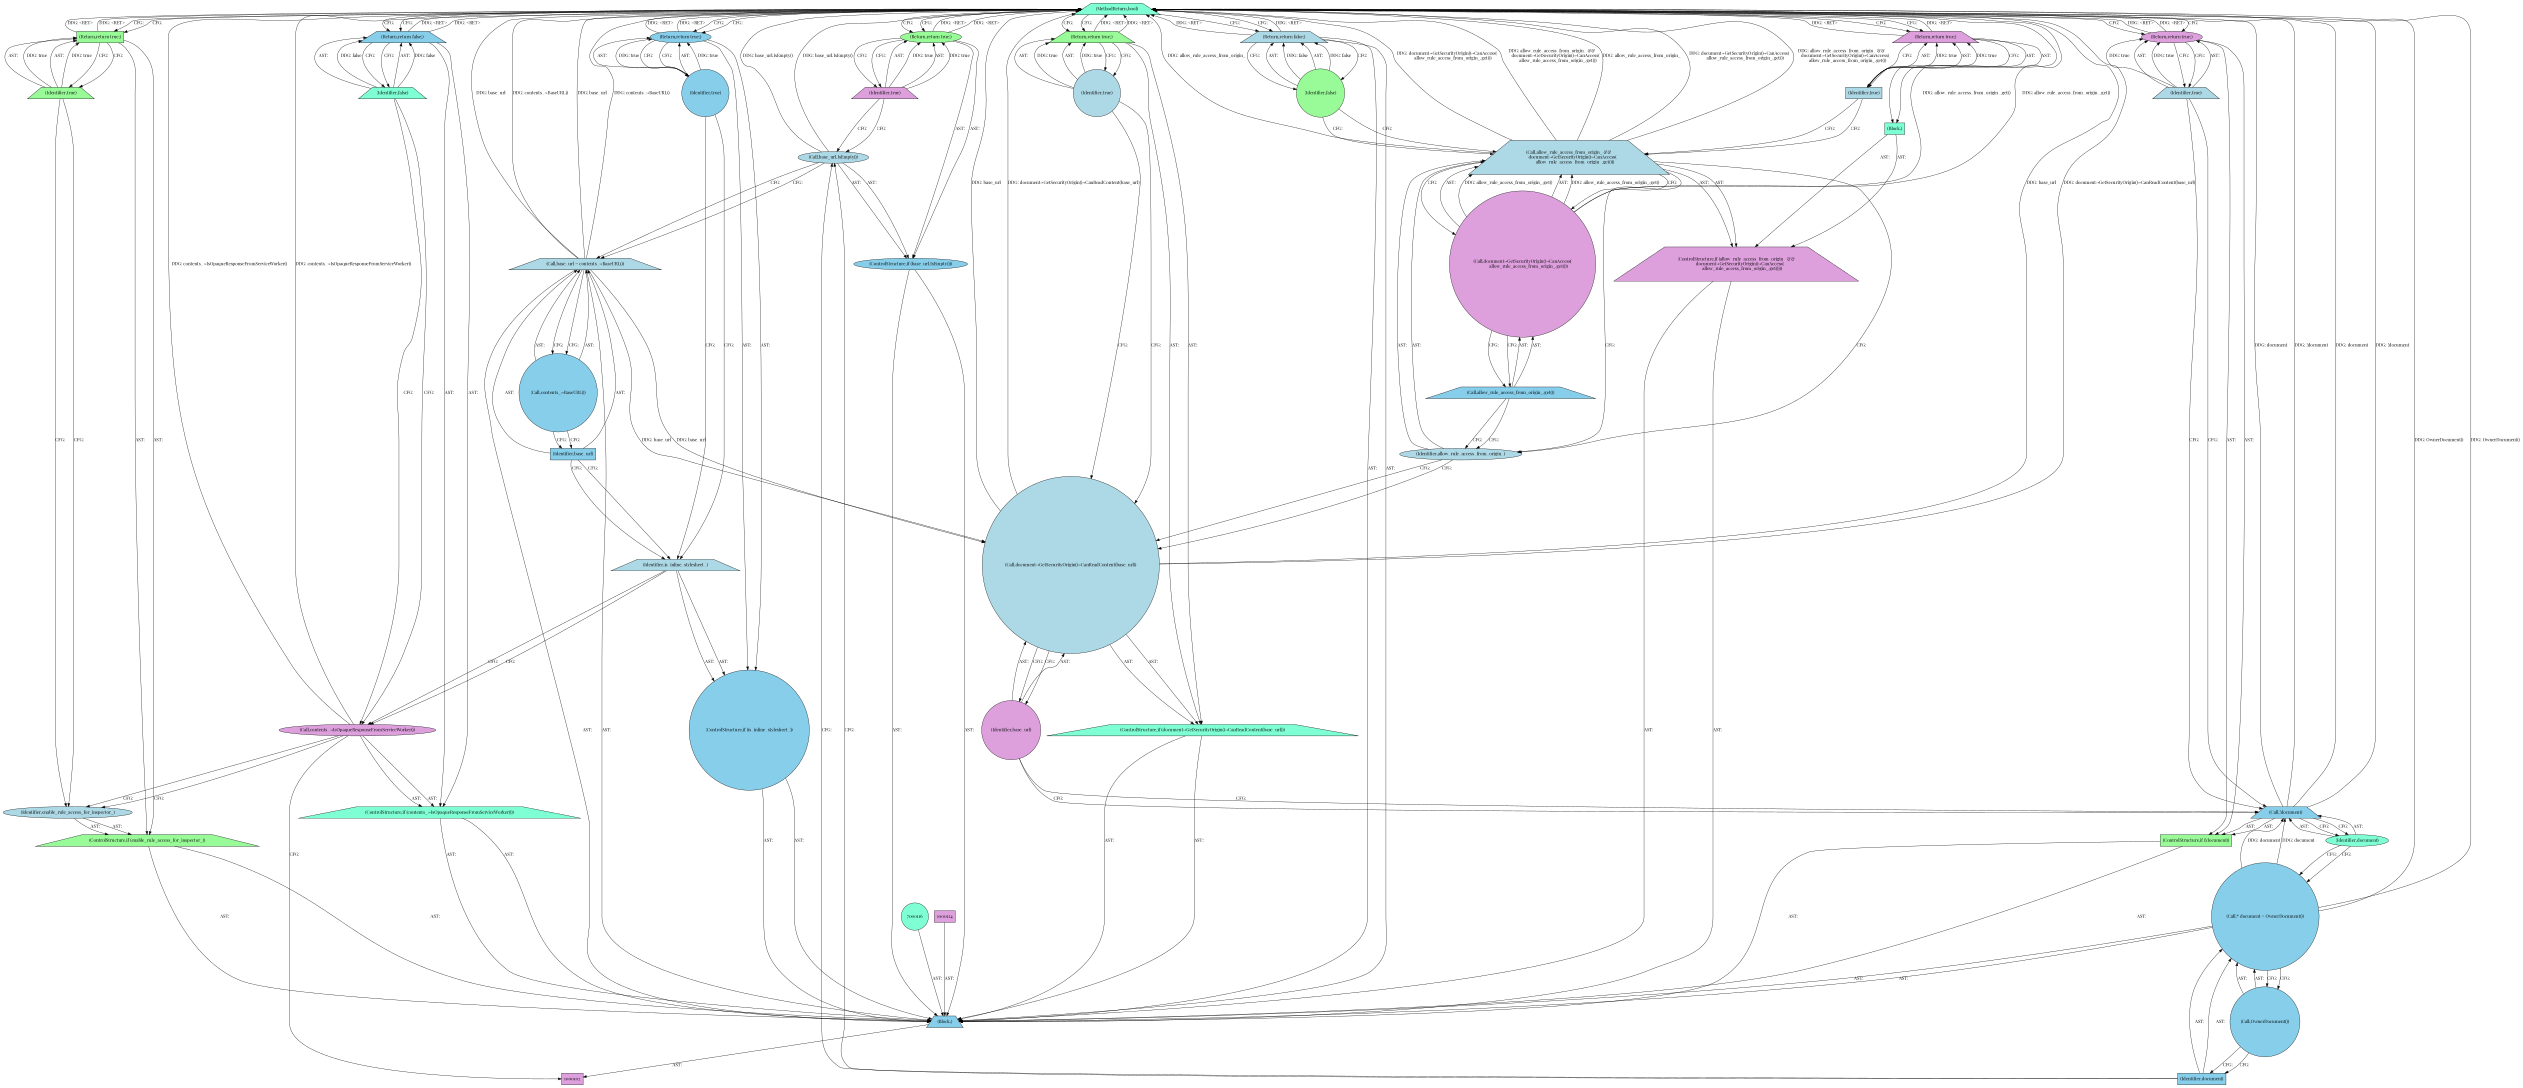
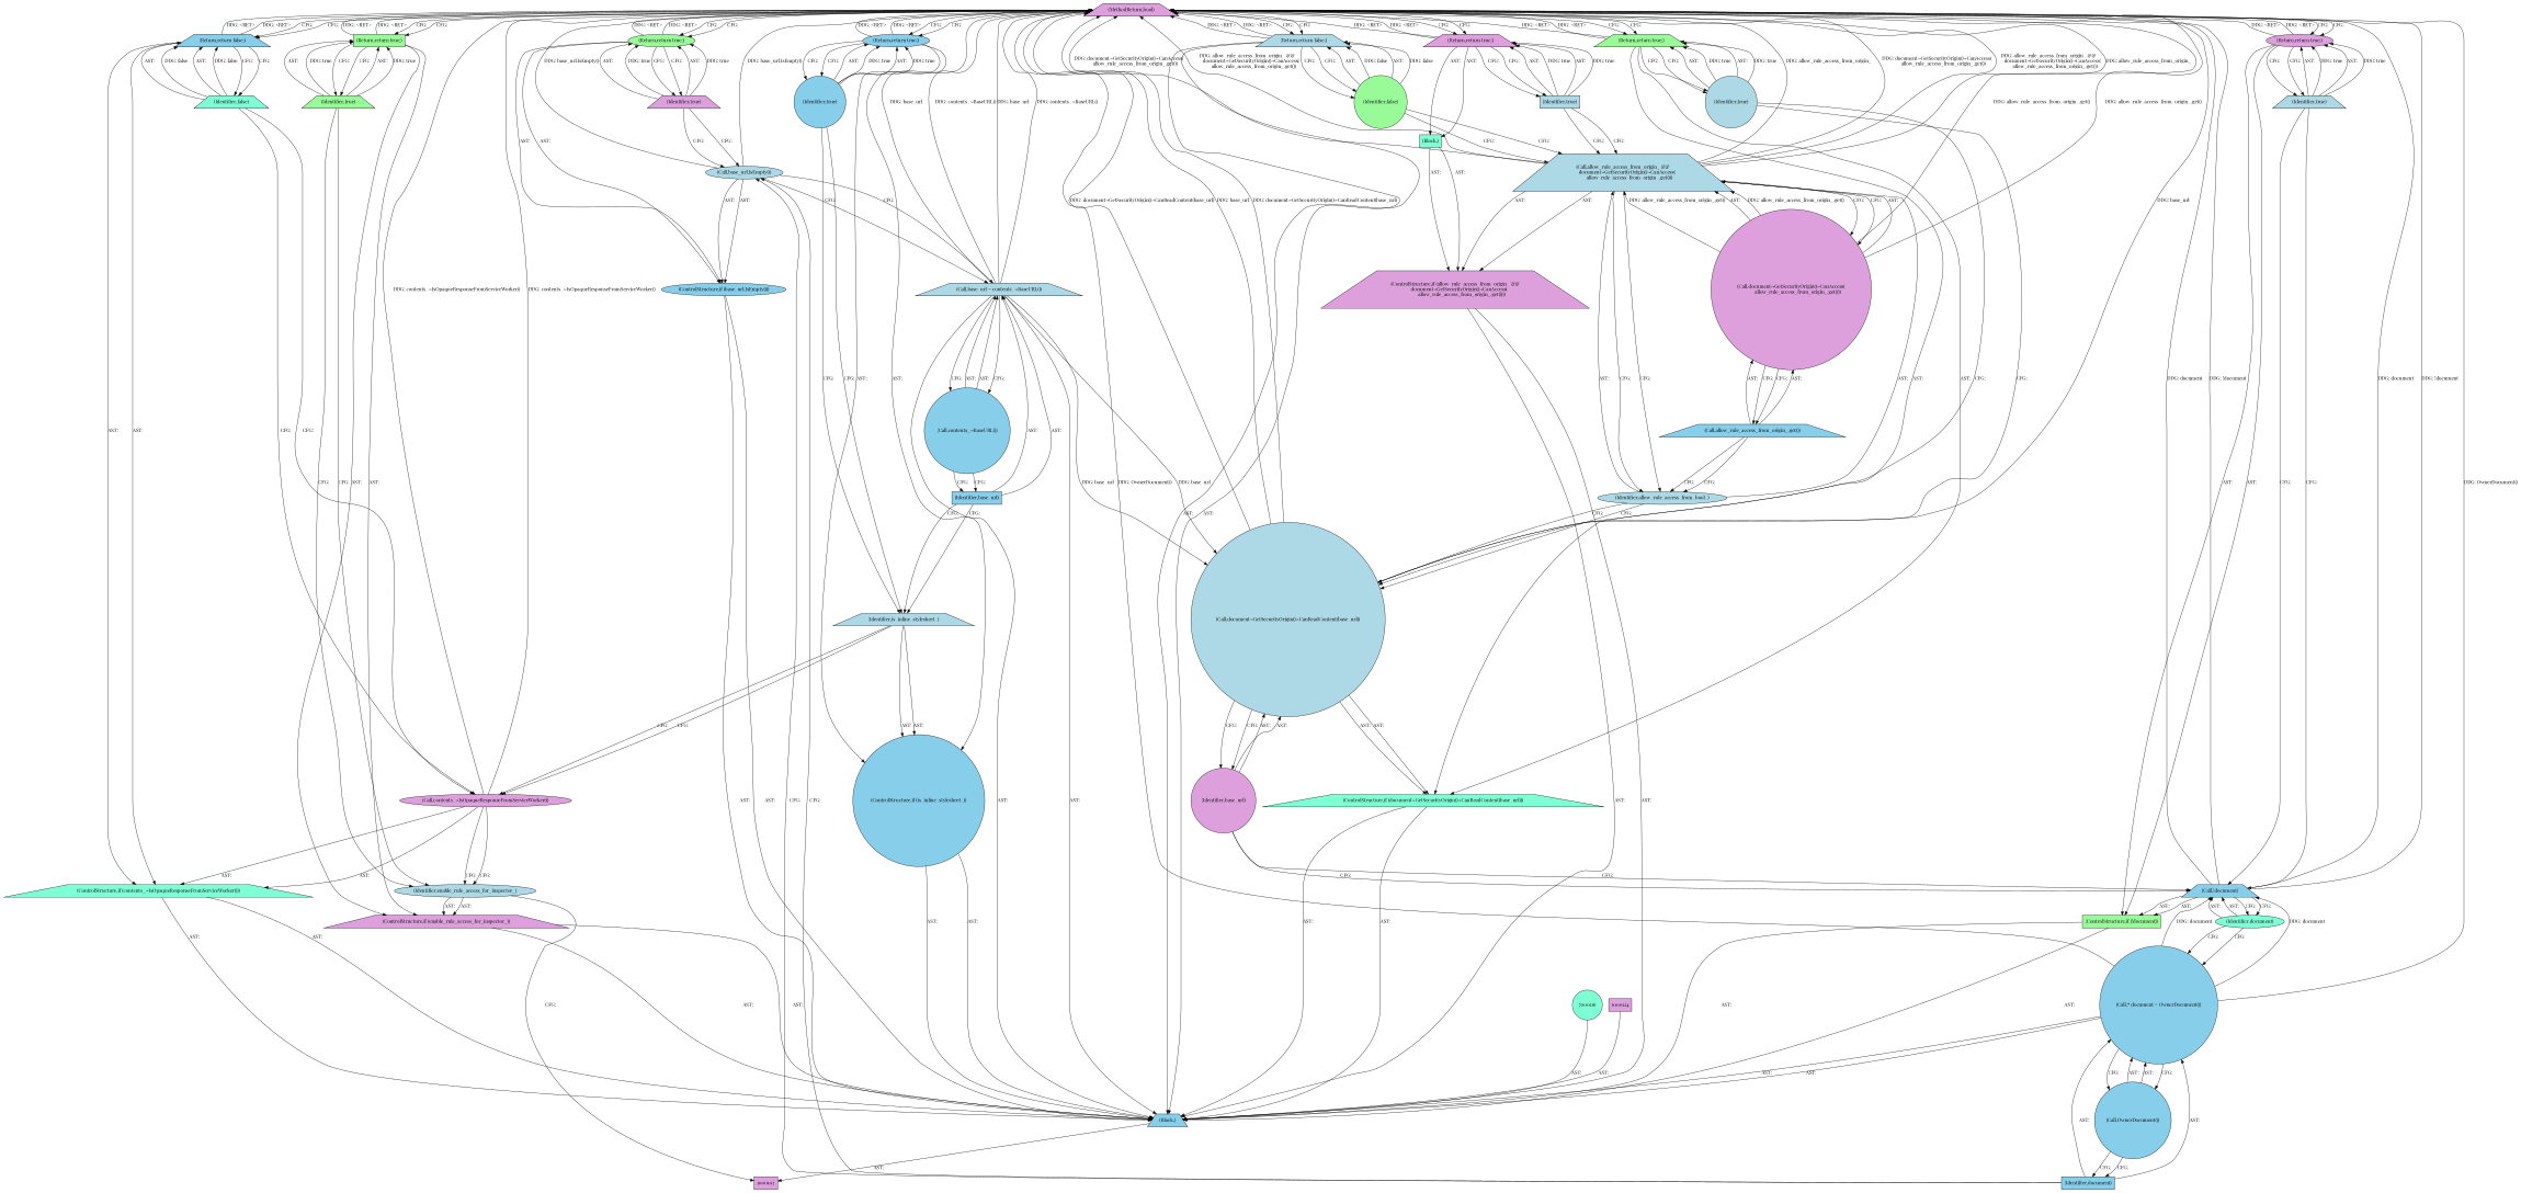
  digraph {
    fontname="Playfair Display"
    node [fillcolor=skyblue fontname="Playfair Display" shape=trapezium style=filled]
    edge [fontname="Playfair Display"]
-   n1 [fillcolor=aquamarine label="(MethodReturn,bool)"]
+   n1 [fillcolor=plum label="(MethodReturn,bool)"]
    n2 [label="(Return,return true;)" shape=ellipse]
    n3 [fillcolor=palegreen label="(Return,return true;)" shape=ellipse]
    n4 [fillcolor=plum label="(Return,return true;)" shape=ellipse]
    n5 [fillcolor=palegreen label="(Return,return true;)"]
    n6 [fillcolor=plum label="(Return,return true;)"]
    n7 [fillcolor=lightblue label="(Return,return false;)"]
    n8 [fillcolor=palegreen label="(Return,return true;)" shape=box]
    n9 [label="(Return,return false;)"]
    n10 [label="(ControlStructure,if (is_inline_stylesheet_))" shape=circle]
    n11 [label="(Identifier,true)" shape=circle]
    n12 [label="(ControlStructure,if (base_url.IsEmpty()))" shape=ellipse]
    n13 [fillcolor=plum label="(Identifier,true)"]
    n14 [fillcolor=palegreen label="(ControlStructure,if (!document))" shape=box]
    n15 [fillcolor=lightblue label="(Identifier,true)"]
    n16 [fillcolor=aquamarine label="(ControlStructure,if (document->GetSecurityOrigin()->CanReadContent(base_url)))"]
    n17 [fillcolor=lightblue label="(Identifier,true)" shape=circle]
    n18 [fillcolor=aquamarine label="(Block,)" shape=box]
    n19 [fillcolor=lightblue label="(Identifier,true)" shape=box]
    n20 [label="(Block,)"]
    n21 [fillcolor=palegreen label="(Identifier,false)" shape=circle]
-   n22 [fillcolor=palegreen label="(ControlStructure,if (enable_rule_access_for_inspector_))"]
+   n22 [fillcolor=plum label="(ControlStructure,if (enable_rule_access_for_inspector_))"]
    n23 [fillcolor=palegreen label="(Identifier,true)"]
    n24 [fillcolor=aquamarine label="(ControlStructure,if (contents_->IsOpaqueResponseFromServiceWorker()))"]
    n25 [fillcolor=aquamarine label="(Identifier,false)"]
    1000102 [fillcolor=plum shape=box]
    n27 [fillcolor=lightblue label="(Identifier,is_inline_stylesheet_)"]
    n28 [fillcolor=plum label="(Call,contents_->IsOpaqueResponseFromServiceWorker())" shape=ellipse]
    n29 [fillcolor=lightblue label="(Identifier,enable_rule_access_for_inspector_)" shape=ellipse]
    n30 [label="(Call,contents_->BaseURL())" shape=circle]
    n31 [fillcolor=lightblue label="(Call,base_url = contents_->BaseURL())"]
    n32 [label="(Identifier,base_url)" shape=box]
    n33 [fillcolor=lightblue label="(Call,document->GetSecurityOrigin()->CanReadContent(base_url))" shape=circle]
    n34 [fillcolor=plum label="(Identifier,base_url)" shape=circle]
    n35 [fillcolor=lightblue label="(Call,base_url.IsEmpty())" shape=ellipse]
    n36 [label="(Call,* document = OwnerDocument())" shape=circle]
    n37 [label="(Call,OwnerDocument())" shape=circle]
    n38 [label="(Call,!document)"]
    n39 [label="(Identifier,document)" shape=box]
    n40 [fillcolor=aquamarine label="(Identifier,document)" shape=ellipse]
    n41 [fillcolor=plum label="(ControlStructure,if (allow_rule_access_from_origin_ &&\n      document->GetSecurityOrigin()->CanAccess(\n          allow_rule_access_from_origin_.get())))"]
    n42 [fillcolor=lightblue label="(Call,allow_rule_access_from_origin_ &&\n      document->GetSecurityOrigin()->CanAccess(\n          allow_rule_access_from_origin_.get()))"]
-   n43 [fillcolor=lightblue label="(Identifier,allow_rule_access_from_origin_)" shape=ellipse]
+   n43 [fillcolor=lightblue label="(Identifier,allow_rule_access_from_bool_)" shape=ellipse]
    n44 [fillcolor=plum label="(Call,document->GetSecurityOrigin()->CanAccess(\n          allow_rule_access_from_origin_.get()))" shape=circle]
    n45 [label="(Call,allow_rule_access_from_origin_.get())"]
    n46 [fillcolor=aquamarine label=7000116 shape=circle]
    1000124 [fillcolor=plum shape=box]
    n1 -> n2 [label="CFG: "]
    n1 -> n2 [label="CFG: "]
    n1 -> n3 [label="CFG: "]
    n1 -> n3 [label="CFG: "]
    n1 -> n4 [label="CFG: "]
    n1 -> n4 [label="CFG: "]
    n1 -> n5 [label="CFG: "]
    n1 -> n5 [label="CFG: "]
    n1 -> n6 [label="CFG: "]
    n1 -> n6 [label="CFG: "]
    n1 -> n7 [label="CFG: "]
    n1 -> n7 [label="CFG: "]
    n1 -> n8 [label="CFG: "]
    n1 -> n8 [label="CFG: "]
    n1 -> n9 [label="CFG: "]
    n1 -> n9 [label="CFG: "]
    n2 -> n1 [label="DDG: <RET>"]
    n2 -> n1 [label="DDG: <RET>"]
    n2 -> n10 [label="AST: "]
    n2 -> n10 [label="AST: "]
    n2 -> n11 [label="CFG: "]
    n2 -> n11 [label="CFG: "]
    n3 -> n1 [label="DDG: <RET>"]
    n3 -> n1 [label="DDG: <RET>"]
    n3 -> n12 [label="AST: "]
    n3 -> n12 [label="AST: "]
    n3 -> n13 [label="CFG: "]
    n3 -> n13 [label="CFG: "]
    n4 -> n1 [label="DDG: <RET>"]
    n4 -> n1 [label="DDG: <RET>"]
    n4 -> n14 [label="AST: "]
    n4 -> n14 [label="AST: "]
    n4 -> n15 [label="CFG: "]
    n4 -> n15 [label="CFG: "]
    n5 -> n1 [label="DDG: <RET>"]
    n5 -> n1 [label="DDG: <RET>"]
    n5 -> n16 [label="AST: "]
    n5 -> n16 [label="AST: "]
    n5 -> n17 [label="CFG: "]
    n5 -> n17 [label="CFG: "]
    n6 -> n1 [label="DDG: <RET>"]
    n6 -> n1 [label="DDG: <RET>"]
    n6 -> n18 [label="AST: "]
    n6 -> n18 [label="AST: "]
    n6 -> n19 [label="CFG: "]
    n6 -> n19 [label="CFG: "]
    n7 -> n1 [label="DDG: <RET>"]
    n7 -> n1 [label="DDG: <RET>"]
    n7 -> n20 [label="AST: "]
    n7 -> n20 [label="AST: "]
    n7 -> n21 [label="CFG: "]
    n7 -> n21 [label="CFG: "]
    n8 -> n1 [label="DDG: <RET>"]
    n8 -> n1 [label="DDG: <RET>"]
    n8 -> n22 [label="AST: "]
    n8 -> n22 [label="AST: "]
    n8 -> n23 [label="CFG: "]
    n8 -> n23 [label="CFG: "]
    n9 -> n1 [label="DDG: <RET>"]
    n9 -> n1 [label="DDG: <RET>"]
    n9 -> n24 [label="AST: "]
    n9 -> n24 [label="AST: "]
    n9 -> n25 [label="CFG: "]
    n9 -> n25 [label="CFG: "]
    n10 -> n20 [label="AST: "]
    n10 -> n20 [label="AST: "]
    n11 -> n2 [label="AST: "]
    n11 -> n2 [label="DDG: true"]
    n11 -> n2 [label="AST: "]
    n11 -> n2 [label="DDG: true"]
    n11 -> n27 [label="CFG: "]
    n11 -> n27 [label="CFG: "]
    n12 -> n20 [label="AST: "]
    n12 -> n20 [label="AST: "]
    n13 -> n3 [label="AST: "]
    n13 -> n3 [label="DDG: true"]
    n13 -> n3 [label="AST: "]
    n13 -> n3 [label="DDG: true"]
    n13 -> n35 [label="CFG: "]
    n13 -> n35 [label="CFG: "]
    n14 -> n20 [label="AST: "]
    n14 -> n20 [label="AST: "]
    n15 -> n4 [label="AST: "]
    n15 -> n4 [label="DDG: true"]
    n15 -> n4 [label="AST: "]
    n15 -> n4 [label="DDG: true"]
    n15 -> n38 [label="CFG: "]
    n15 -> n38 [label="CFG: "]
    n16 -> n20 [label="AST: "]
    n16 -> n20 [label="AST: "]
    n17 -> n5 [label="AST: "]
    n17 -> n5 [label="DDG: true"]
    n17 -> n5 [label="AST: "]
    n17 -> n5 [label="DDG: true"]
    n17 -> n33 [label="CFG: "]
    n17 -> n33 [label="CFG: "]
    n18 -> n41 [label="AST: "]
    n18 -> n41 [label="AST: "]
    n19 -> n6 [label="AST: "]
    n19 -> n6 [label="DDG: true"]
    n19 -> n6 [label="AST: "]
    n19 -> n6 [label="DDG: true"]
    n19 -> n42 [label="CFG: "]
    n19 -> n42 [label="CFG: "]
    n20 -> 1000102 [label="AST: "]
    n21 -> n7 [label="AST: "]
    n21 -> n7 [label="DDG: false"]
    n21 -> n7 [label="AST: "]
    n21 -> n7 [label="DDG: false"]
    n21 -> n42 [label="CFG: "]
    n21 -> n42 [label="CFG: "]
    n22 -> n20 [label="AST: "]
    n22 -> n20 [label="AST: "]
    n23 -> n8 [label="AST: "]
    n23 -> n8 [label="DDG: true"]
    n23 -> n8 [label="AST: "]
    n23 -> n8 [label="DDG: true"]
    n23 -> n29 [label="CFG: "]
    n23 -> n29 [label="CFG: "]
    n24 -> n20 [label="AST: "]
    n24 -> n20 [label="AST: "]
    n25 -> n9 [label="AST: "]
    n25 -> n9 [label="DDG: false"]
    n25 -> n9 [label="AST: "]
    n25 -> n9 [label="DDG: false"]
    n25 -> n28 [label="CFG: "]
    n25 -> n28 [label="CFG: "]
    n27 -> n10 [label="AST: "]
    n27 -> n10 [label="AST: "]
    n27 -> n28 [label="CFG: "]
    n27 -> n28 [label="CFG: "]
    n28 -> n1 [label="DDG: contents_->IsOpaqueResponseFromServiceWorker()"]
    n28 -> n1 [label="DDG: contents_->IsOpaqueResponseFromServiceWorker()"]
    n28 -> n24 [label="AST: "]
    n28 -> n24 [label="AST: "]
    n28 -> n29 [label="CFG: "]
    n28 -> n29 [label="CFG: "]
    n29 -> n22 [label="AST: "]
    n29 -> n22 [label="AST: "]
-   n28 -> 1000102 [label="CFG: "]
+   n29 -> 1000102 [label="CFG: "]
    n30 -> n31 [label="AST: "]
    n30 -> n31 [label="AST: "]
    n30 -> n32 [label="CFG: "]
    n30 -> n32 [label="CFG: "]
    n31 -> n1 [label="DDG: base_url"]
    n31 -> n1 [label="DDG: contents_->BaseURL()"]
    n31 -> n1 [label="DDG: base_url"]
    n31 -> n1 [label="DDG: contents_->BaseURL()"]
    n31 -> n20 [label="AST: "]
    n31 -> n20 [label="AST: "]
    n31 -> n30 [label="CFG: "]
    n31 -> n30 [label="CFG: "]
    n31 -> n33 [label="DDG: base_url"]
    n31 -> n33 [label="DDG: base_url"]
    n32 -> n27 [label="CFG: "]
    n32 -> n27 [label="CFG: "]
    n32 -> n31 [label="AST: "]
    n32 -> n31 [label="AST: "]
    n33 -> n1 [label="DDG: base_url"]
    n33 -> n1 [label="DDG: document->GetSecurityOrigin()->CanReadContent(base_url)"]
    n33 -> n1 [label="DDG: base_url"]
    n33 -> n1 [label="DDG: document->GetSecurityOrigin()->CanReadContent(base_url)"]
    n33 -> n16 [label="AST: "]
    n33 -> n16 [label="AST: "]
    n33 -> n34 [label="CFG: "]
    n33 -> n34 [label="CFG: "]
    n34 -> n33 [label="AST: "]
    n34 -> n33 [label="AST: "]
    n34 -> n38 [label="CFG: "]
    n34 -> n38 [label="CFG: "]
    n35 -> n1 [label="DDG: base_url.IsEmpty()"]
    n35 -> n1 [label="DDG: base_url.IsEmpty()"]
    n35 -> n12 [label="AST: "]
    n35 -> n12 [label="AST: "]
    n35 -> n31 [label="CFG: "]
    n35 -> n31 [label="CFG: "]
    n36 -> n1 [label="DDG: OwnerDocument()"]
    n36 -> n1 [label="DDG: OwnerDocument()"]
    n36 -> n20 [label="AST: "]
    n36 -> n20 [label="AST: "]
    n36 -> n37 [label="CFG: "]
    n36 -> n37 [label="CFG: "]
    n36 -> n38 [label="DDG: document"]
    n36 -> n38 [label="DDG: document"]
    n37 -> n36 [label="AST: "]
    n37 -> n36 [label="AST: "]
    n37 -> n39 [label="CFG: "]
    n37 -> n39 [label="CFG: "]
    n38 -> n1 [label="DDG: document"]
    n38 -> n1 [label="DDG: !document"]
    n38 -> n1 [label="DDG: document"]
    n38 -> n1 [label="DDG: !document"]
    n38 -> n14 [label="AST: "]
    n38 -> n14 [label="AST: "]
    n38 -> n40 [label="CFG: "]
    n38 -> n40 [label="CFG: "]
    n39 -> n35 [label="CFG: "]
    n39 -> n35 [label="CFG: "]
    n39 -> n36 [label="AST: "]
    n39 -> n36 [label="AST: "]
    n40 -> n36 [label="CFG: "]
    n40 -> n36 [label="CFG: "]
    n40 -> n38 [label="AST: "]
    n40 -> n38 [label="AST: "]
    n41 -> n20 [label="AST: "]
    n41 -> n20 [label="AST: "]
    n42 -> n1 [label="DDG: allow_rule_access_from_origin_"]
    n42 -> n1 [label="DDG: document->GetSecurityOrigin()->CanAccess(\n          allow_rule_access_from_origin_.get())"]
    n42 -> n1 [label="DDG: allow_rule_access_from_origin_ &&\n      document->GetSecurityOrigin()->CanAccess(\n          allow_rule_access_from_origin_.get())"]
    n42 -> n1 [label="DDG: allow_rule_access_from_origin_"]
    n42 -> n1 [label="DDG: document->GetSecurityOrigin()->CanAccess(\n          allow_rule_access_from_origin_.get())"]
    n42 -> n1 [label="DDG: allow_rule_access_from_origin_ &&\n      document->GetSecurityOrigin()->CanAccess(\n          allow_rule_access_from_origin_.get())"]
    n42 -> n41 [label="AST: "]
    n42 -> n41 [label="AST: "]
    n42 -> n43 [label="CFG: "]
    n42 -> n43 [label="CFG: "]
    n42 -> n44 [label="CFG: "]
    n42 -> n44 [label="CFG: "]
    n43 -> n33 [label="CFG: "]
    n43 -> n33 [label="CFG: "]
    n43 -> n42 [label="AST: "]
    n43 -> n42 [label="AST: "]
    n44 -> n1 [label="DDG: allow_rule_access_from_origin_.get()"]
    n44 -> n1 [label="DDG: allow_rule_access_from_origin_.get()"]
    n44 -> n42 [label="AST: "]
    n44 -> n42 [label="DDG: allow_rule_access_from_origin_.get()"]
    n44 -> n42 [label="AST: "]
    n44 -> n42 [label="DDG: allow_rule_access_from_origin_.get()"]
    n44 -> n45 [label="CFG: "]
    n44 -> n45 [label="CFG: "]
    n45 -> n43 [label="CFG: "]
    n45 -> n43 [label="CFG: "]
    n45 -> n44 [label="AST: "]
    n45 -> n44 [label="AST: "]
    n46 -> n20 [label="AST: "]
    1000124 -> n20 [label="AST: "]
  }
